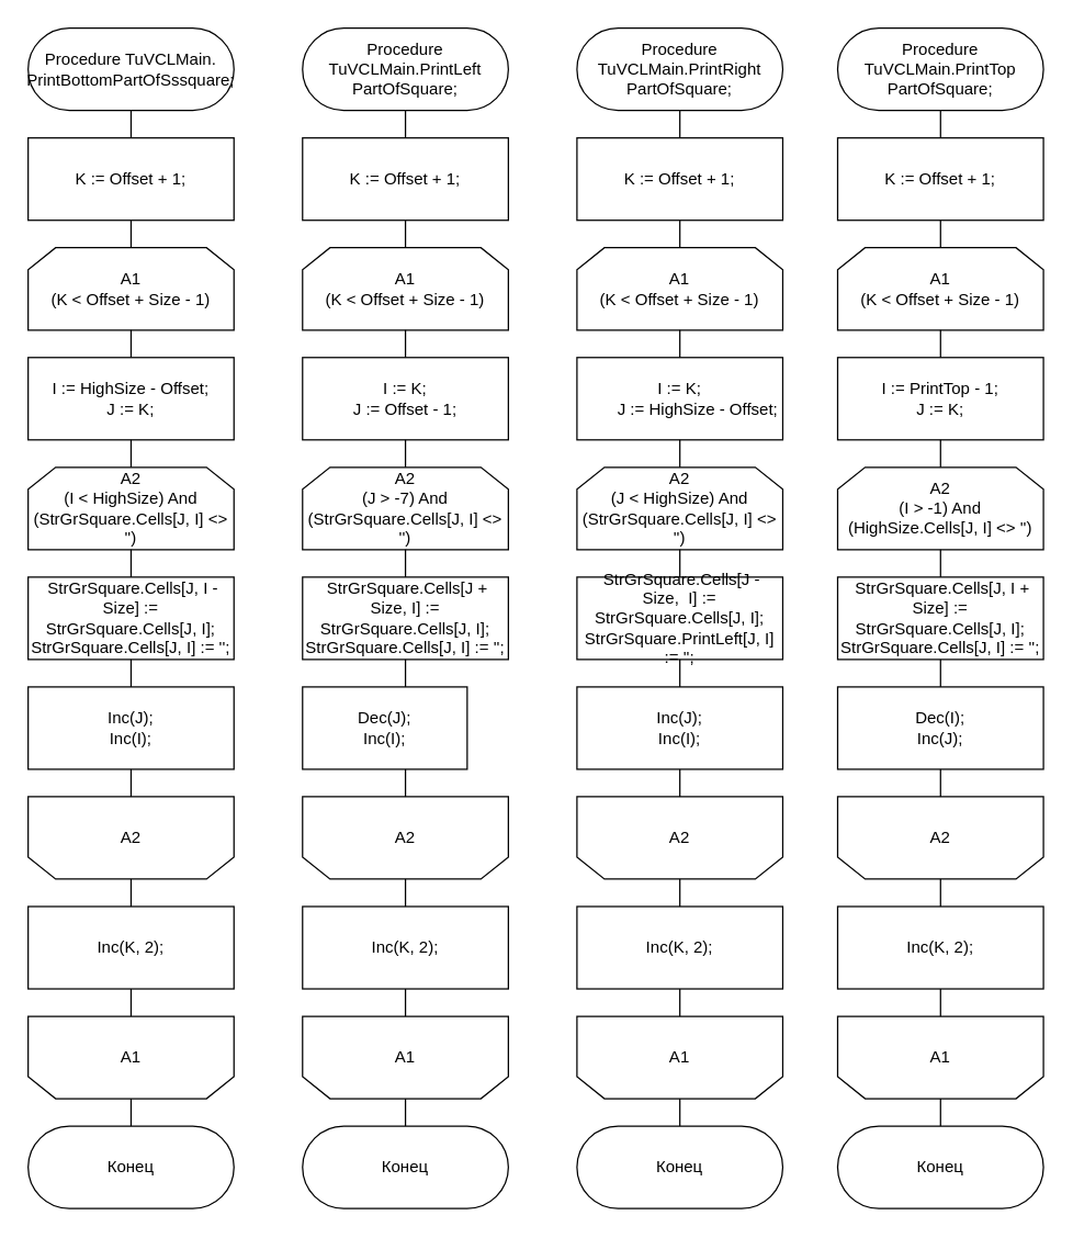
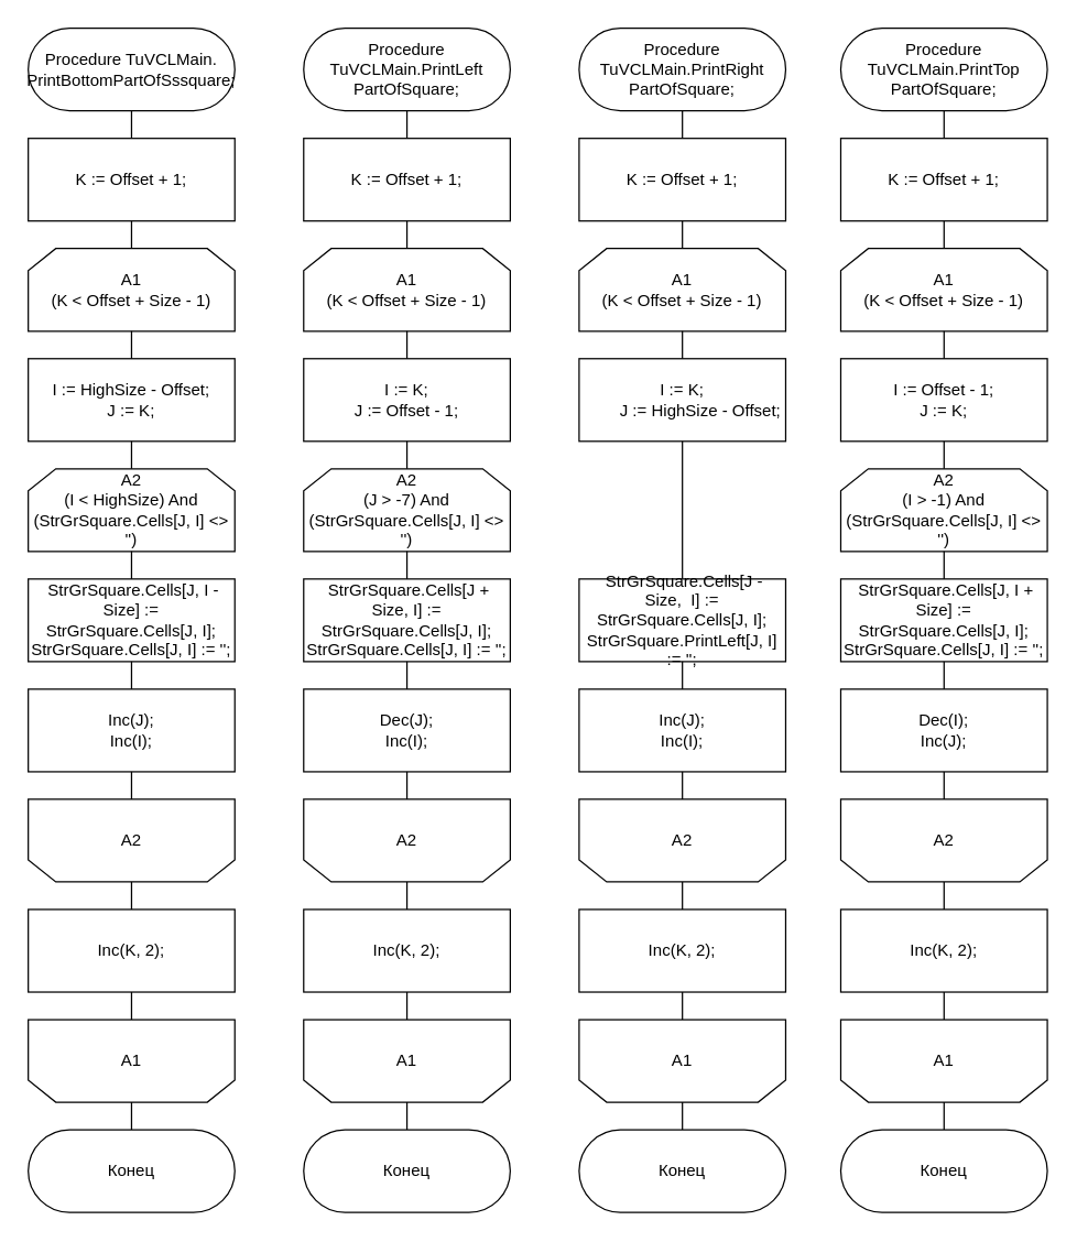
  <mxCell id="0" />
  <mxCell id="1" parent="0" />
  <mxCell id="2" style="edgeStyle=orthogonalEdgeStyle;rounded=0;orthogonalLoop=1;jettySize=auto;html=1;entryX=0.5;entryY=0;entryDx=0;entryDy=0;endArrow=none;endFill=0;" edge="1" parent="1" source="3" target="15"><mxGeometry relative="1" as="geometry" /></mxCell>
  <mxCell id="3" value="Procedure TuVCLMain.&lt;div&gt;PrintBottomPartOfSssquare;&lt;/div&gt;" style="rounded=1;whiteSpace=wrap;html=1;arcSize=50;" vertex="1" parent="1"><mxGeometry x="20" y="20" width="150" height="60" as="geometry" /></mxCell>
  <mxCell id="4" value="K := Offset + 1;" style="rounded=0;whiteSpace=wrap;html=1;" vertex="1" parent="1"><mxGeometry x="20" y="100" width="150" height="60" as="geometry" /></mxCell>
  <mxCell id="5" value="&lt;div&gt;A1&lt;/div&gt;(K &amp;lt; Offset + Size - 1)" style="shape=loopLimit;whiteSpace=wrap;html=1;" vertex="1" parent="1"><mxGeometry x="20" y="180" width="150" height="60" as="geometry" /></mxCell>
  <mxCell id="6" value="" style="shape=loopLimit;whiteSpace=wrap;html=1;rotation=-180;" vertex="1" parent="1"><mxGeometry x="20" y="740" width="150" height="60" as="geometry" /></mxCell>
  <mxCell id="7" value="A1" style="text;html=1;strokeColor=none;fillColor=none;align=center;verticalAlign=middle;whiteSpace=wrap;rounded=0;" vertex="1" parent="1"><mxGeometry x="20" y="740" width="150" height="60" as="geometry" /></mxCell>
  <mxCell id="8" value="&lt;div&gt;I := HighSize - Offset;&lt;/div&gt;&lt;div&gt;J := K;&lt;/div&gt;" style="rounded=0;whiteSpace=wrap;html=1;" vertex="1" parent="1"><mxGeometry x="20" y="260" width="150" height="60" as="geometry" /></mxCell>
  <mxCell id="9" value="A2&lt;div&gt;(I &amp;lt; HighSize) And (StrGrSquare.Cells[J, I] &amp;lt;&amp;gt; '')&lt;br&gt;&lt;/div&gt;" style="shape=loopLimit;whiteSpace=wrap;html=1;" vertex="1" parent="1"><mxGeometry x="20" y="340" width="150" height="60" as="geometry" /></mxCell>
  <mxCell id="10" value="" style="shape=loopLimit;whiteSpace=wrap;html=1;rotation=-180;" vertex="1" parent="1"><mxGeometry x="20" y="580" width="150" height="60" as="geometry" /></mxCell>
  <mxCell id="11" value="A2" style="text;html=1;strokeColor=none;fillColor=none;align=center;verticalAlign=middle;whiteSpace=wrap;rounded=0;" vertex="1" parent="1"><mxGeometry x="20" y="580" width="150" height="60" as="geometry" /></mxCell>
  <mxCell id="12" value="&lt;div&gt;&amp;nbsp;StrGrSquare.Cells[J, I - Size] := StrGrSquare.Cells[J, I];&lt;/div&gt;&lt;div&gt;StrGrSquare.Cells[J, I] := '';&lt;/div&gt;" style="rounded=0;whiteSpace=wrap;html=1;" vertex="1" parent="1"><mxGeometry x="20" y="420" width="150" height="60" as="geometry" /></mxCell>
  <mxCell id="13" value="&lt;div&gt;Inc(J);&lt;/div&gt;&lt;div&gt;&lt;span style=&quot;background-color: initial;&quot;&gt;Inc(I);&lt;/span&gt;&lt;/div&gt;" style="rounded=0;whiteSpace=wrap;html=1;" vertex="1" parent="1"><mxGeometry x="20" y="500" width="150" height="60" as="geometry" /></mxCell>
  <mxCell id="14" value="Inc(K, 2);" style="rounded=0;whiteSpace=wrap;html=1;" vertex="1" parent="1"><mxGeometry x="20" y="660" width="150" height="60" as="geometry" /></mxCell>
  <mxCell id="15" value="Конец" style="rounded=1;whiteSpace=wrap;html=1;arcSize=50;" vertex="1" parent="1"><mxGeometry x="20" y="820" width="150" height="60" as="geometry" /></mxCell>
  <mxCell id="16" style="edgeStyle=orthogonalEdgeStyle;rounded=0;orthogonalLoop=1;jettySize=auto;html=1;entryX=0.5;entryY=0;entryDx=0;entryDy=0;endArrow=none;endFill=0;" edge="1" parent="1" source="17" target="29"><mxGeometry relative="1" as="geometry" /></mxCell>
  <mxCell id="17" value="Procedure TuVCLMain.PrintLeft&lt;div&gt;PartOfSquare;&lt;br&gt;&lt;/div&gt;" style="rounded=1;whiteSpace=wrap;html=1;arcSize=50;" vertex="1" parent="1"><mxGeometry x="220" y="20" width="150" height="60" as="geometry" /></mxCell>
  <mxCell id="18" value="K := Offset + 1;" style="rounded=0;whiteSpace=wrap;html=1;" vertex="1" parent="1"><mxGeometry x="220" y="100" width="150" height="60" as="geometry" /></mxCell>
  <mxCell id="19" value="&lt;div&gt;A1&lt;/div&gt;(K &amp;lt; Offset + Size - 1)" style="shape=loopLimit;whiteSpace=wrap;html=1;" vertex="1" parent="1"><mxGeometry x="220" y="180" width="150" height="60" as="geometry" /></mxCell>
  <mxCell id="20" value="" style="shape=loopLimit;whiteSpace=wrap;html=1;rotation=-180;" vertex="1" parent="1"><mxGeometry x="220" y="740" width="150" height="60" as="geometry" /></mxCell>
  <mxCell id="21" value="A1" style="text;html=1;strokeColor=none;fillColor=none;align=center;verticalAlign=middle;whiteSpace=wrap;rounded=0;" vertex="1" parent="1"><mxGeometry x="220" y="740" width="150" height="60" as="geometry" /></mxCell>
  <mxCell id="22" value="&lt;div&gt;I := K;&lt;/div&gt;&lt;div&gt;J := Offset - 1;&lt;/div&gt;" style="rounded=0;whiteSpace=wrap;html=1;" vertex="1" parent="1"><mxGeometry x="220" y="260" width="150" height="60" as="geometry" /></mxCell>
  <mxCell id="23" value="A2&lt;div&gt;(J &amp;gt; -7) And (StrGrSquare.Cells[J, I] &amp;lt;&amp;gt; '')&lt;br&gt;&lt;/div&gt;" style="shape=loopLimit;whiteSpace=wrap;html=1;" vertex="1" parent="1"><mxGeometry x="220" y="340" width="150" height="60" as="geometry" /></mxCell>
  <mxCell id="24" value="" style="shape=loopLimit;whiteSpace=wrap;html=1;rotation=-180;" vertex="1" parent="1"><mxGeometry x="220" y="580" width="150" height="60" as="geometry" /></mxCell>
  <mxCell id="25" value="A2" style="text;html=1;strokeColor=none;fillColor=none;align=center;verticalAlign=middle;whiteSpace=wrap;rounded=0;" vertex="1" parent="1"><mxGeometry x="220" y="580" width="150" height="60" as="geometry" /></mxCell>
  <mxCell id="26" value="&lt;div&gt;&amp;nbsp;StrGrSquare.Cells[J + Size, I] := StrGrSquare.Cells[J, I];&lt;/div&gt;&lt;div&gt;StrGrSquare.Cells[J, I] := '';&lt;/div&gt;" style="rounded=0;whiteSpace=wrap;html=1;" vertex="1" parent="1"><mxGeometry x="220" y="420" width="150" height="60" as="geometry" /></mxCell>
- <mxCell id="27" value="&lt;div&gt;Dec(J);&lt;/div&gt;&lt;div&gt;Inc(I);&lt;/div&gt;" style="rounded=0;whiteSpace=wrap;html=1;" vertex="1" parent="1"><mxGeometry x="220" y="500" width="120" height="60" as="geometry" /></mxCell>
+ <mxCell id="27" value="&lt;div&gt;Dec(J);&lt;/div&gt;&lt;div&gt;Inc(I);&lt;/div&gt;" style="rounded=0;whiteSpace=wrap;html=1;" vertex="1" parent="1"><mxGeometry x="220" y="500" width="150" height="60" as="geometry" /></mxCell>
  <mxCell id="28" value="Inc(K, 2);" style="rounded=0;whiteSpace=wrap;html=1;" vertex="1" parent="1"><mxGeometry x="220" y="660" width="150" height="60" as="geometry" /></mxCell>
  <mxCell id="29" value="Конец" style="rounded=1;whiteSpace=wrap;html=1;arcSize=50;" vertex="1" parent="1"><mxGeometry x="220" y="820" width="150" height="60" as="geometry" /></mxCell>
  <mxCell id="30" style="edgeStyle=orthogonalEdgeStyle;rounded=0;orthogonalLoop=1;jettySize=auto;html=1;entryX=0.5;entryY=0;entryDx=0;entryDy=0;endArrow=none;endFill=0;" edge="1" parent="1" source="31" target="43"><mxGeometry relative="1" as="geometry" /></mxCell>
  <mxCell id="31" value="Procedure TuVCLMain.PrintRight&lt;div&gt;PartOfSquare;&lt;br&gt;&lt;/div&gt;" style="rounded=1;whiteSpace=wrap;html=1;arcSize=50;" vertex="1" parent="1"><mxGeometry x="420" y="20" width="150" height="60" as="geometry" /></mxCell>
  <mxCell id="32" value="K := Offset + 1;" style="rounded=0;whiteSpace=wrap;html=1;" vertex="1" parent="1"><mxGeometry x="420" y="100" width="150" height="60" as="geometry" /></mxCell>
  <mxCell id="33" value="&lt;div&gt;A1&lt;/div&gt;(K &amp;lt; Offset + Size - 1)" style="shape=loopLimit;whiteSpace=wrap;html=1;" vertex="1" parent="1"><mxGeometry x="420" y="180" width="150" height="60" as="geometry" /></mxCell>
  <mxCell id="34" value="" style="shape=loopLimit;whiteSpace=wrap;html=1;rotation=-180;" vertex="1" parent="1"><mxGeometry x="420" y="740" width="150" height="60" as="geometry" /></mxCell>
  <mxCell id="35" value="A1" style="text;html=1;strokeColor=none;fillColor=none;align=center;verticalAlign=middle;whiteSpace=wrap;rounded=0;" vertex="1" parent="1"><mxGeometry x="420" y="740" width="150" height="60" as="geometry" /></mxCell>
  <mxCell id="36" value="&lt;div&gt;I := K;&lt;/div&gt;&lt;div&gt;&amp;nbsp; &amp;nbsp; &amp;nbsp; &amp;nbsp; J := HighSize - Offset;&lt;/div&gt;" style="rounded=0;whiteSpace=wrap;html=1;" vertex="1" parent="1"><mxGeometry x="420" y="260" width="150" height="60" as="geometry" /></mxCell>
- <mxCell id="37" value="A2&lt;div&gt;(J &amp;lt; HighSize) And (StrGrSquare.Cells[J, I] &amp;lt;&amp;gt; '')&lt;br&gt;&lt;/div&gt;" style="shape=loopLimit;whiteSpace=wrap;html=1;" vertex="1" parent="1"><mxGeometry x="420" y="340" width="150" height="60" as="geometry" /></mxCell>
  <mxCell id="38" value="" style="shape=loopLimit;whiteSpace=wrap;html=1;rotation=-180;" vertex="1" parent="1"><mxGeometry x="420" y="580" width="150" height="60" as="geometry" /></mxCell>
  <mxCell id="39" value="A2" style="text;html=1;strokeColor=none;fillColor=none;align=center;verticalAlign=middle;whiteSpace=wrap;rounded=0;" vertex="1" parent="1"><mxGeometry x="420" y="580" width="150" height="60" as="geometry" /></mxCell>
  <mxCell id="40" value="&lt;div&gt;&amp;nbsp;StrGrSquare.Cells[J - Size,&amp;nbsp; I] := StrGrSquare.Cells[J, I];&lt;/div&gt;&lt;div&gt;StrGrSquare.PrintLeft[J, I] := '';&lt;/div&gt;" style="rounded=0;whiteSpace=wrap;html=1;" vertex="1" parent="1"><mxGeometry x="420" y="420" width="150" height="60" as="geometry" /></mxCell>
  <mxCell id="41" value="&lt;div&gt;Inc(J);&lt;/div&gt;&lt;div&gt;&lt;span style=&quot;background-color: initial;&quot;&gt;Inc(I);&lt;/span&gt;&lt;/div&gt;" style="rounded=0;whiteSpace=wrap;html=1;" vertex="1" parent="1"><mxGeometry x="420" y="500" width="150" height="60" as="geometry" /></mxCell>
  <mxCell id="42" value="Inc(K, 2);" style="rounded=0;whiteSpace=wrap;html=1;" vertex="1" parent="1"><mxGeometry x="420" y="660" width="150" height="60" as="geometry" /></mxCell>
  <mxCell id="43" value="Конец" style="rounded=1;whiteSpace=wrap;html=1;arcSize=50;" vertex="1" parent="1"><mxGeometry x="420" y="820" width="150" height="60" as="geometry" /></mxCell>
  <mxCell id="44" style="edgeStyle=orthogonalEdgeStyle;rounded=0;orthogonalLoop=1;jettySize=auto;html=1;entryX=0.5;entryY=0;entryDx=0;entryDy=0;endArrow=none;endFill=0;" edge="1" parent="1" source="45" target="57"><mxGeometry relative="1" as="geometry" /></mxCell>
  <mxCell id="45" value="&lt;div&gt;Procedure TuVCLMain.PrintTop&lt;/div&gt;&lt;div&gt;PartOfSquare;&lt;br&gt;&lt;/div&gt;" style="rounded=1;whiteSpace=wrap;html=1;arcSize=50;" vertex="1" parent="1"><mxGeometry x="610" y="20" width="150" height="60" as="geometry" /></mxCell>
  <mxCell id="46" value="K := Offset + 1;" style="rounded=0;whiteSpace=wrap;html=1;" vertex="1" parent="1"><mxGeometry x="610" y="100" width="150" height="60" as="geometry" /></mxCell>
  <mxCell id="47" value="&lt;div&gt;A1&lt;/div&gt;(K &amp;lt; Offset + Size - 1)" style="shape=loopLimit;whiteSpace=wrap;html=1;" vertex="1" parent="1"><mxGeometry x="610" y="180" width="150" height="60" as="geometry" /></mxCell>
  <mxCell id="48" value="" style="shape=loopLimit;whiteSpace=wrap;html=1;rotation=-180;" vertex="1" parent="1"><mxGeometry x="610" y="740" width="150" height="60" as="geometry" /></mxCell>
  <mxCell id="49" value="A1" style="text;html=1;strokeColor=none;fillColor=none;align=center;verticalAlign=middle;whiteSpace=wrap;rounded=0;" vertex="1" parent="1"><mxGeometry x="610" y="740" width="150" height="60" as="geometry" /></mxCell>
- <mxCell id="50" value="&lt;div&gt;I := PrintTop - 1;&lt;/div&gt;&lt;div&gt;J := K;&lt;/div&gt;" style="rounded=0;whiteSpace=wrap;html=1;" vertex="1" parent="1"><mxGeometry x="610" y="260" width="150" height="60" as="geometry" /></mxCell>
- <mxCell id="51" value="A2&lt;div&gt;(I &amp;gt; -1) And (HighSize.Cells[J, I] &amp;lt;&amp;gt; '')&lt;br&gt;&lt;/div&gt;" style="shape=loopLimit;whiteSpace=wrap;html=1;" vertex="1" parent="1"><mxGeometry x="610" y="340" width="150" height="60" as="geometry" /></mxCell>
+ <mxCell id="50" value="&lt;div&gt;I := Offset - 1;&lt;/div&gt;&lt;div&gt;J := K;&lt;/div&gt;" style="rounded=0;whiteSpace=wrap;html=1;" vertex="1" parent="1"><mxGeometry x="610" y="260" width="150" height="60" as="geometry" /></mxCell>
+ <mxCell id="51" value="A2&lt;div&gt;(I &amp;gt; -1) And (StrGrSquare.Cells[J, I] &amp;lt;&amp;gt; '')&lt;br&gt;&lt;/div&gt;" style="shape=loopLimit;whiteSpace=wrap;html=1;" vertex="1" parent="1"><mxGeometry x="610" y="340" width="150" height="60" as="geometry" /></mxCell>
  <mxCell id="52" value="" style="shape=loopLimit;whiteSpace=wrap;html=1;rotation=-180;" vertex="1" parent="1"><mxGeometry x="610" y="580" width="150" height="60" as="geometry" /></mxCell>
  <mxCell id="53" value="A2" style="text;html=1;strokeColor=none;fillColor=none;align=center;verticalAlign=middle;whiteSpace=wrap;rounded=0;" vertex="1" parent="1"><mxGeometry x="610" y="580" width="150" height="60" as="geometry" /></mxCell>
  <mxCell id="54" value="&lt;div&gt;&amp;nbsp;StrGrSquare.Cells[J, I + Size] := StrGrSquare.Cells[J, I];&lt;/div&gt;&lt;div&gt;StrGrSquare.Cells[J, I] := '';&lt;/div&gt;" style="rounded=0;whiteSpace=wrap;html=1;" vertex="1" parent="1"><mxGeometry x="610" y="420" width="150" height="60" as="geometry" /></mxCell>
  <mxCell id="55" value="&lt;div&gt;Dec(I);&lt;/div&gt;&lt;div&gt;Inc(J);&lt;/div&gt;" style="rounded=0;whiteSpace=wrap;html=1;" vertex="1" parent="1"><mxGeometry x="610" y="500" width="150" height="60" as="geometry" /></mxCell>
  <mxCell id="56" value="Inc(K, 2);" style="rounded=0;whiteSpace=wrap;html=1;" vertex="1" parent="1"><mxGeometry x="610" y="660" width="150" height="60" as="geometry" /></mxCell>
  <mxCell id="57" value="Конец" style="rounded=1;whiteSpace=wrap;html=1;arcSize=50;" vertex="1" parent="1"><mxGeometry x="610" y="820" width="150" height="60" as="geometry" /></mxCell>
